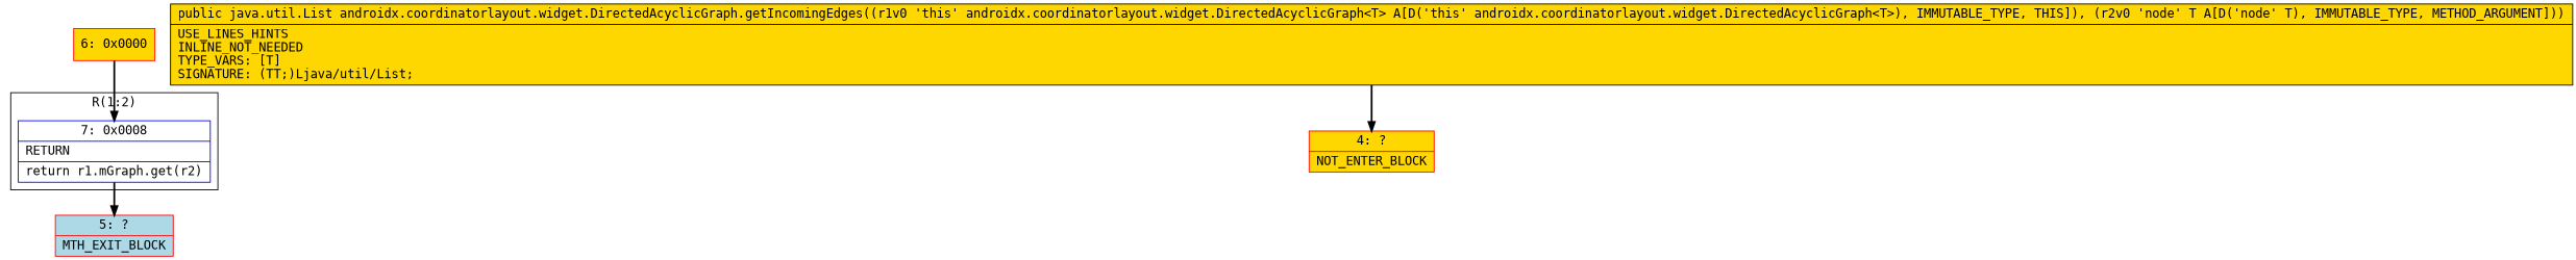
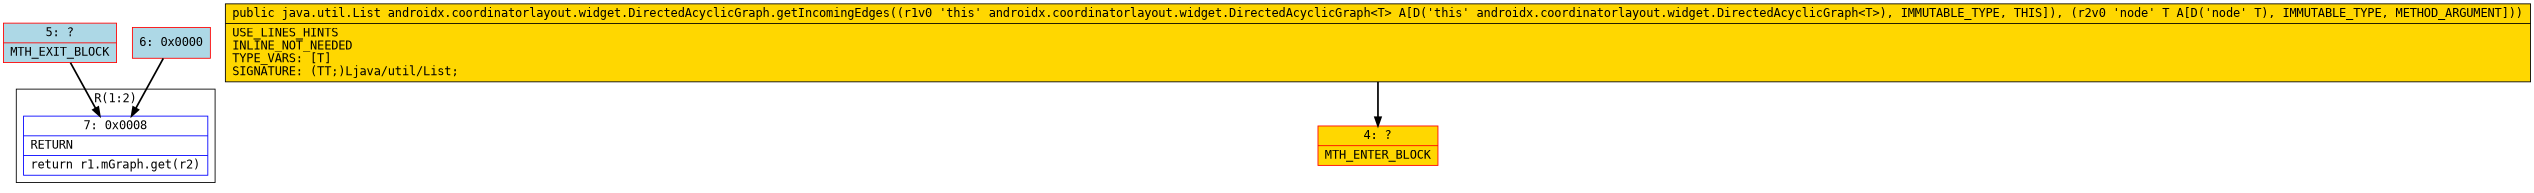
  digraph {
    fontname="DejaVu Sans Mono"
    node [color=red fillcolor=lightblue fontname="DejaVu Sans Mono" shape=record style=filled]
    edge [fontname="DejaVu Sans Mono" style=bold]
    n1 [color=blue fillcolor=white label="{7\:\ 0x0008|RETURN\l|return r1.mGraph.get(r2)\l}"]
    n2 [label="{5\:\ ?|MTH_EXIT_BLOCK\l}"]
-   n3 [fillcolor=gold label="{4\:\ ?|NOT_ENTER_BLOCK\l}"]
-   n4 [fillcolor=gold label="{6\:\ 0x0000}"]
+   n3 [fillcolor=gold label="{4\:\ ?|MTH_ENTER_BLOCK\l}"]
+   n4 [label="{6\:\ 0x0000}"]
    n5 [fillcolor=gold label="{public java.util.List androidx.coordinatorlayout.widget.DirectedAcyclicGraph.getIncomingEdges((r1v0 'this' androidx.coordinatorlayout.widget.DirectedAcyclicGraph\<T\> A[D('this' androidx.coordinatorlayout.widget.DirectedAcyclicGraph\<T\>), IMMUTABLE_TYPE, THIS]), (r2v0 'node' T A[D('node' T), IMMUTABLE_TYPE, METHOD_ARGUMENT]))  | USE_LINES_HINTS\lINLINE_NOT_NEEDED\lTYPE_VARS: [T]\lSIGNATURE: (TT;)Ljava\/util\/List;\l}" color=""]
    subgraph cluster_1 {
      label="R(1:2)"
      n1
    }
-   n1 -> n2
+   n2 -> n1
    n4 -> n1
    n5 -> n3
  }
